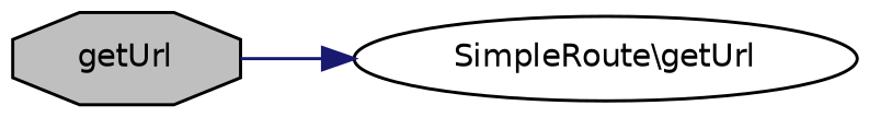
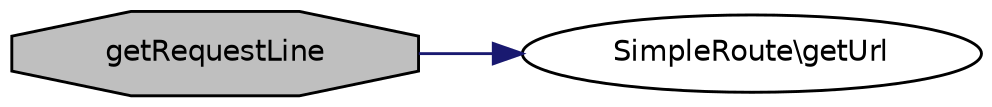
  digraph {
    rankdir=LR
    node [color=black fontname=Helvetica fontsize=10 style=filled]
-   n1 [fillcolor=grey75 fontcolor=black height=0.2 label=getUrl shape=octagon width=0.4]
+   n1 [fillcolor=grey75 fontcolor=black height=0.2 label=getRequestLine shape=octagon width=0.4]
    n2 [fillcolor=white height=0.2 label="SimpleRoute\\getUrl" shape=ellipse width=0.4]
    n1 -> n2 [color=midnightblue fontname=Helvetica fontsize=10 labelfontname=Helvetica labelfontsize=10 style=solid]
  }
